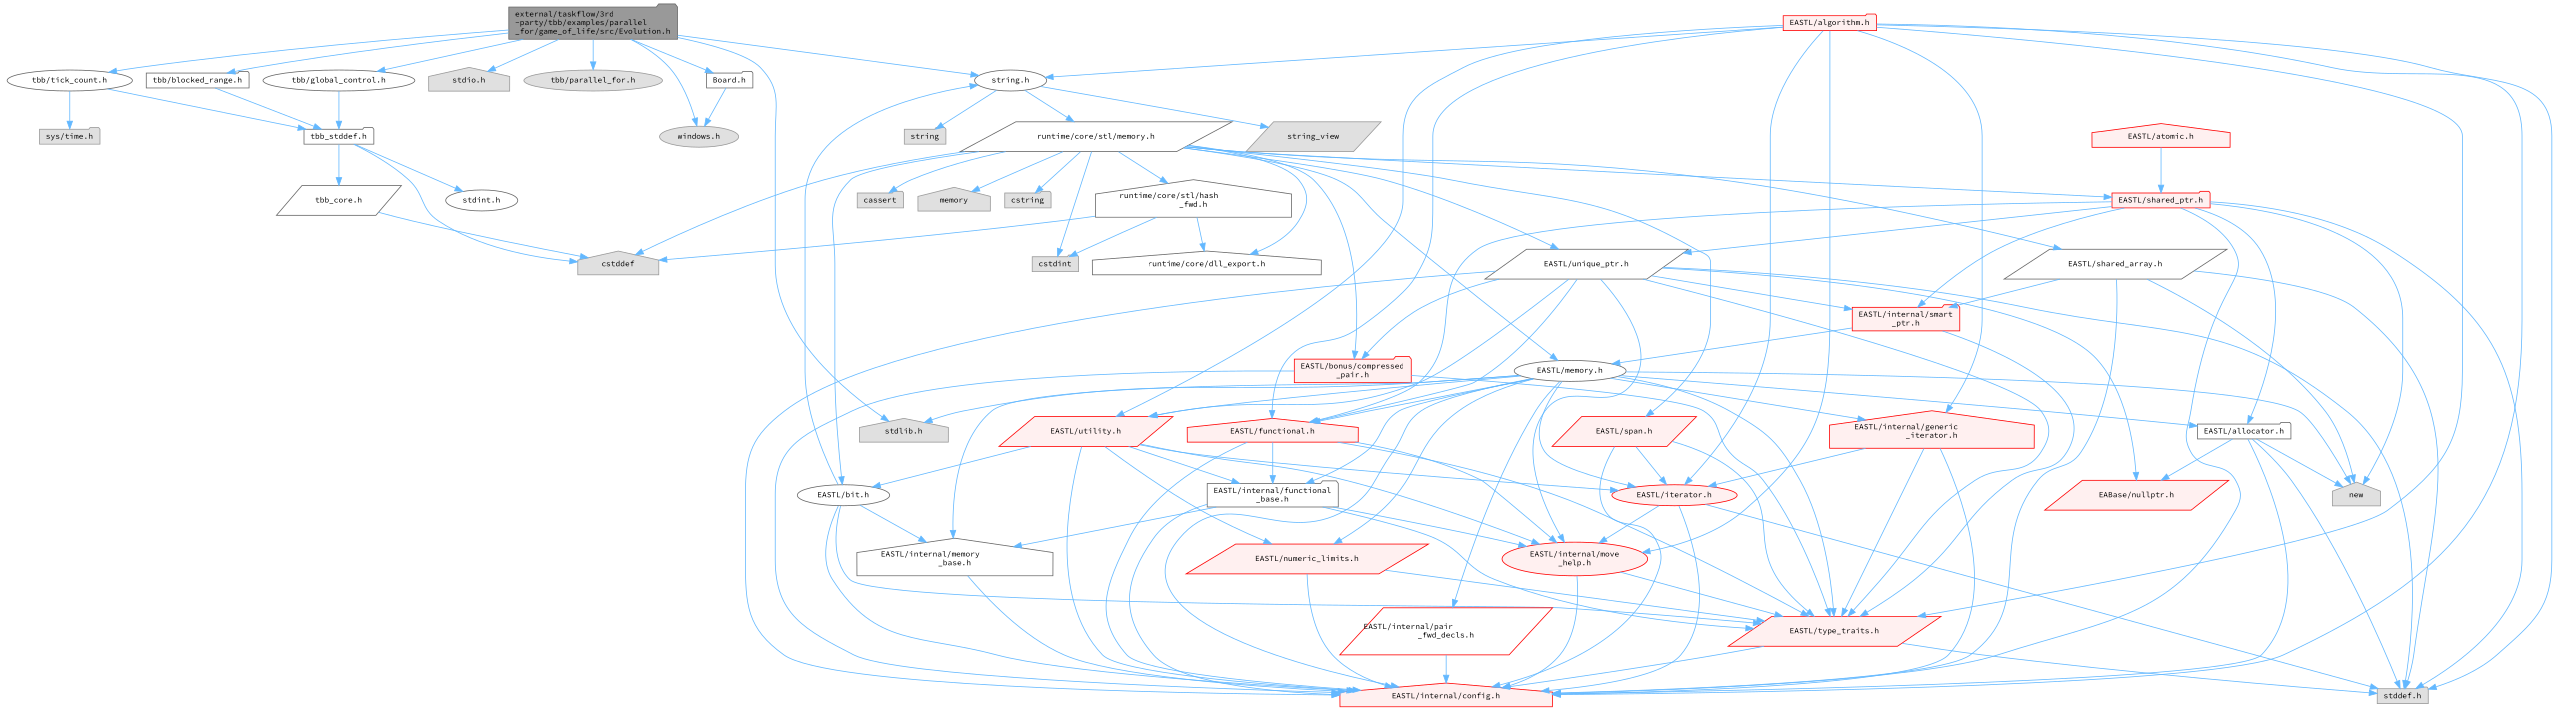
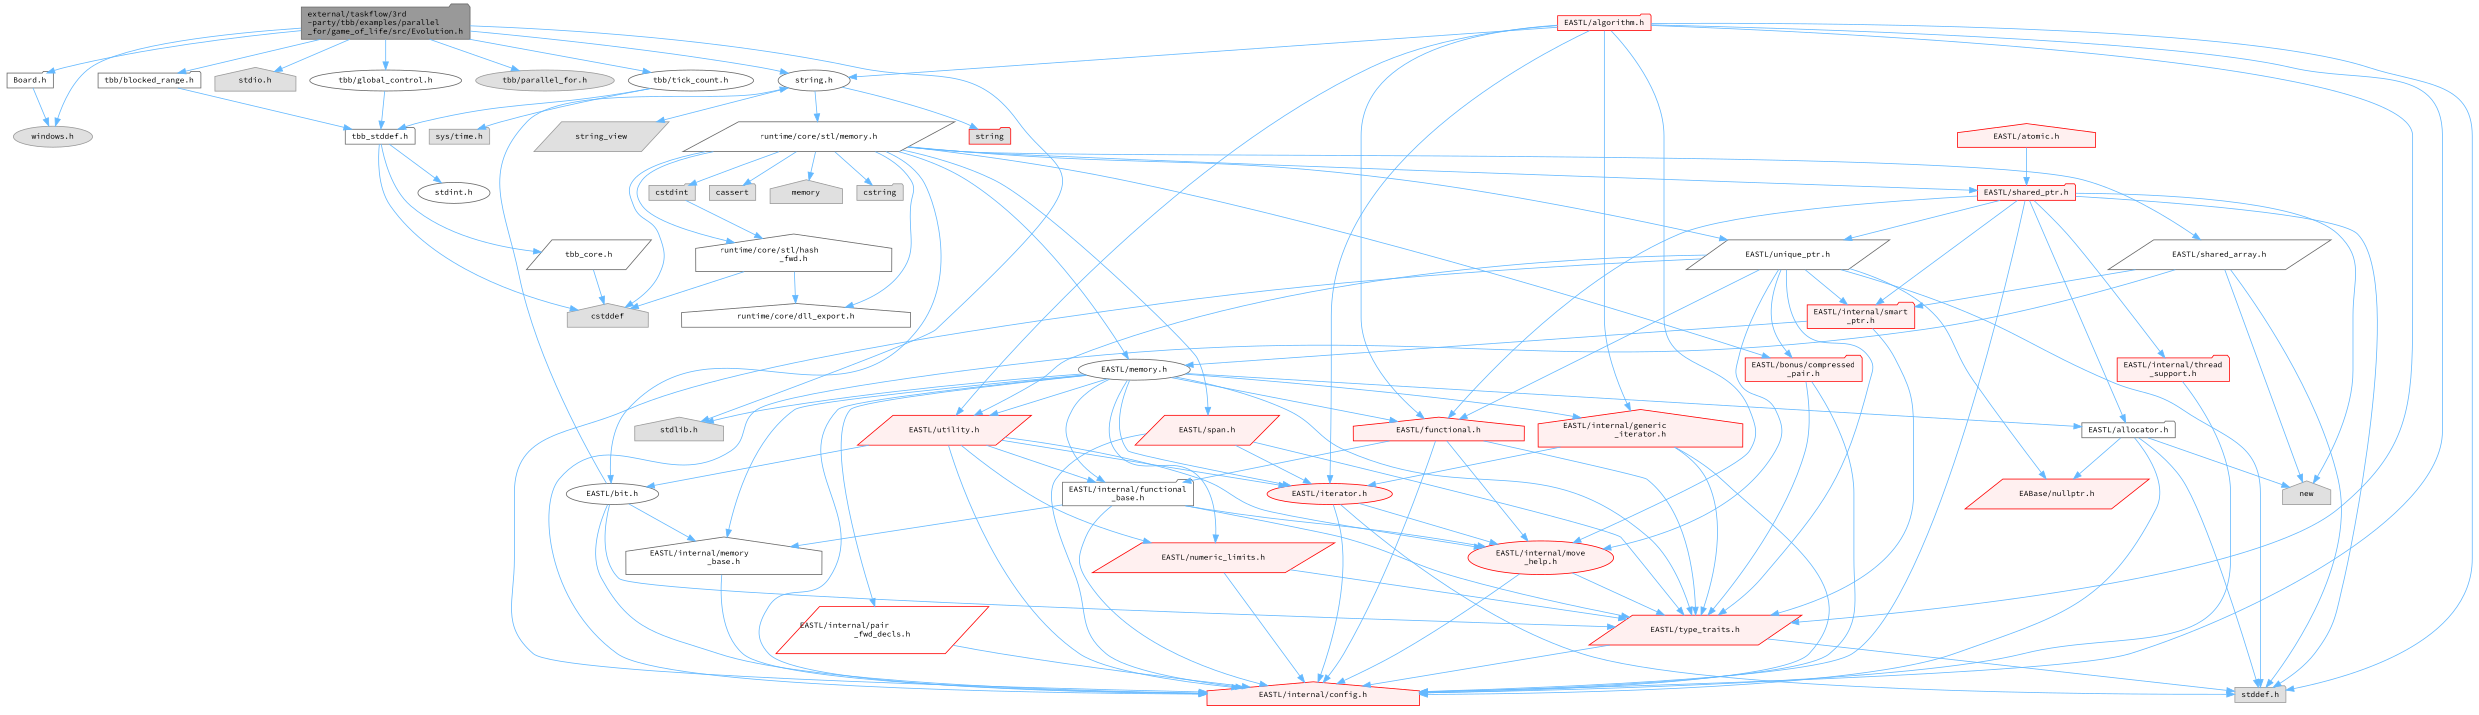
  digraph {
    fontname="Source Code Pro"
    node [color=grey40 fillcolor=white fontname="Source Code Pro" fontsize=10 shape=folder style=filled]
    edge [color=steelblue1 fontname="Source Code Pro" fontsize=10 labelfontname=Helvetica labelfontsize=10 style=solid]
    n1 [color=gray40 fillcolor=grey60 fontcolor=black height=0.2 label="external/taskflow/3rd\l-party/tbb/examples/parallel\l_for/game_of_life/src/Evolution.h" width=0.4]
    n2 [height=0.2 label="Board.h" width=0.4]
    n3 [color=grey60 fillcolor="#E0E0E0" height=0.2 label="windows.h" shape=ellipse width=0.4]
    n4 [height=0.2 label="string.h" shape=ellipse width=0.4]
    n5 [color=grey60 fillcolor="#E0E0E0" height=0.2 label="stdlib.h" shape=house width=0.4]
    n6 [color=grey60 fillcolor="#E0E0E0" height=0.2 label="stdio.h" shape=house width=0.4]
    n7 [height=0.2 label="tbb/blocked_range.h" width=0.4]
    n8 [color=grey60 fillcolor="#E0E0E0" height=0.2 label="tbb/parallel_for.h" shape=ellipse width=0.4]
    n9 [height=0.2 label="tbb/tick_count.h" shape=ellipse width=0.4]
    n10 [height=0.2 label="tbb/global_control.h" shape=ellipse width=0.4]
-   n11 [color=grey60 fillcolor="#E0E0E0" height=0.2 label=string width=0.4]
+   n11 [color=red fillcolor="#E0E0E0" height=0.2 label=string width=0.4]
    n12 [color=grey60 fillcolor="#E0E0E0" height=0.2 label=string_view shape=parallelogram width=0.4]
    n13 [height=0.2 label="runtime/core/stl/memory.h" shape=parallelogram width=0.4]
    n14 [height=0.2 label="tbb_stddef.h" width=0.4]
    n15 [color=grey60 fillcolor="#E0E0E0" height=0.2 label="sys/time.h" width=0.4]
    n16 [color=grey60 fillcolor="#E0E0E0" height=0.2 label=cstddef shape=house width=0.4]
    n17 [color=grey60 fillcolor="#E0E0E0" height=0.2 label=cstdint width=0.4]
    n18 [color=grey60 fillcolor="#E0E0E0" height=0.2 label=cassert width=0.4]
    n19 [color=grey60 fillcolor="#E0E0E0" height=0.2 label=memory shape=house width=0.4]
    n20 [color=grey60 fillcolor="#E0E0E0" height=0.2 label=cstring width=0.4]
    n21 [height=0.2 label="EASTL/bit.h" shape=ellipse width=0.4]
    n22 [height=0.2 label="EASTL/memory.h" shape=ellipse width=0.4]
    n23 [height=0.2 label="EASTL/shared_array.h" shape=parallelogram width=0.4]
    n24 [height=0.2 label="EASTL/unique_ptr.h" shape=parallelogram width=0.4]
    n25 [color=red fillcolor="#FFF0F0" height=0.2 label="EASTL/bonus/compressed\l_pair.h" width=0.4]
    n26 [color=red fillcolor="#FFF0F0" height=0.2 label="EASTL/shared_ptr.h" width=0.4]
    n27 [color=red fillcolor="#FFF0F0" height=0.2 label="EASTL/span.h" shape=parallelogram width=0.4]
    n28 [height=0.2 label="runtime/core/dll_export.h" shape=house width=0.4]
    n29 [height=0.2 label="runtime/core/stl/hash\l_fwd.h" shape=house width=0.4]
    n30 [color=red fillcolor="#FFF0F0" height=0.2 label="EASTL/internal/config.h" shape=house width=0.4]
    n31 [height=0.2 label="EASTL/internal/memory\l_base.h" shape=house width=0.4]
    n32 [color=red fillcolor="#FFF0F0" height=0.2 label="EASTL/type_traits.h" shape=parallelogram width=0.4]
    n33 [color=red fillcolor="#FFF0F0" height=0.2 label="EASTL/internal/generic\l_iterator.h" shape=house width=0.4]
    n34 [color=red fillcolor="#FFF0F0" height=0.2 label="EASTL/iterator.h" shape=ellipse width=0.4]
    n35 [color=red height=0.2 label="EASTL/internal/pair\l_fwd_decls.h" shape=parallelogram width=0.4]
    n36 [height=0.2 label="EASTL/internal/functional\l_base.h" width=0.4]
    n37 [color=red fillcolor="#FFF0F0" height=0.2 label="EASTL/utility.h" shape=parallelogram width=0.4]
    n38 [color=red fillcolor="#FFF0F0" height=0.2 label="EASTL/numeric_limits.h" shape=parallelogram width=0.4]
    n39 [height=0.2 label="EASTL/allocator.h" width=0.4]
    n40 [color=grey60 fillcolor="#E0E0E0" height=0.2 label=new shape=house width=0.4]
    n41 [color=red fillcolor="#FFF0F0" height=0.2 label="EASTL/functional.h" shape=house width=0.4]
    n42 [color=grey60 fillcolor="#E0E0E0" height=0.2 label="stddef.h" width=0.4]
    n43 [color=red fillcolor="#FFF0F0" height=0.2 label="EASTL/internal/smart\l_ptr.h" width=0.4]
    n44 [color=red fillcolor="#FFF0F0" height=0.2 label="EASTL/internal/move\l_help.h" shape=ellipse width=0.4]
    n45 [color=red fillcolor="#FFF0F0" height=0.2 label="EABase/nullptr.h" shape=parallelogram width=0.4]
+   n46 [color=red fillcolor="#FFF0F0" height=0.2 label="EASTL/internal/thread\l_support.h" width=0.4]
    n47 [color=red fillcolor="#FFF0F0" height=0.2 label="EASTL/algorithm.h" width=0.4]
    n48 [color=red fillcolor="#FFF0F0" height=0.2 label="EASTL/atomic.h" shape=house width=0.4]
    n49 [height=0.2 label="tbb_core.h" shape=parallelogram width=0.4]
    n50 [height=0.2 label="stdint.h" shape=ellipse width=0.4]
    n1 -> n2
    n1 -> n3
    n1 -> n4
    n1 -> n5
    n1 -> n6
    n1 -> n7
    n1 -> n8
    n1 -> n9
    n1 -> n10
    n2 -> n3
    n4 -> n11
    n4 -> n12
    n4 -> n13
    n7 -> n14
    n9 -> n14
    n9 -> n15
    n10 -> n14
    n13 -> n16
    n13 -> n17
    n13 -> n18
    n13 -> n19
    n13 -> n20
    n13 -> n21
    n13 -> n22
    n13 -> n23
    n13 -> n24
    n13 -> n25
    n13 -> n26
    n13 -> n27
    n13 -> n28
    n13 -> n29
    n14 -> n16
    n14 -> n49
    n14 -> n50
    n21 -> n4
    n21 -> n30
    n21 -> n31
    n21 -> n32
    n22 -> n5
    n22 -> n30
    n22 -> n31
    n22 -> n32
    n22 -> n33
    n22 -> n34
    n22 -> n35
    n22 -> n36
    n22 -> n37
    n22 -> n38
    n22 -> n39
-   n22 -> n40
    n22 -> n41
    n23 -> n30
    n23 -> n40
    n23 -> n42
    n23 -> n43
    n24 -> n25
    n24 -> n30
    n24 -> n32
    n24 -> n37
    n24 -> n41
    n24 -> n42
    n24 -> n43
    n24 -> n44
    n24 -> n45
    n25 -> n30
    n25 -> n32
    n26 -> n24
    n26 -> n30
    n26 -> n39
    n26 -> n40
    n26 -> n41
    n26 -> n42
    n26 -> n43
+   n26 -> n46
    n27 -> n30
    n27 -> n32
    n27 -> n34
    n29 -> n16
-   n29 -> n17
+   n17 -> n29
    n29 -> n28
    n31 -> n30
    n32 -> n30
    n32 -> n42
    n33 -> n30
    n33 -> n32
    n33 -> n34
    n34 -> n30
    n34 -> n42
    n34 -> n44
    n35 -> n30
    n36 -> n30
    n36 -> n31
    n36 -> n32
    n36 -> n44
    n37 -> n21
    n37 -> n30
    n37 -> n34
    n37 -> n36
    n37 -> n38
    n37 -> n44
    n38 -> n30
    n38 -> n32
    n39 -> n30
    n39 -> n40
    n39 -> n42
    n39 -> n45
    n41 -> n30
    n41 -> n32
    n41 -> n36
    n41 -> n44
    n43 -> n22
    n43 -> n32
    n44 -> n30
    n44 -> n32
+   n46 -> n30
    n47 -> n4
    n47 -> n30
    n47 -> n32
    n47 -> n33
    n47 -> n34
    n47 -> n37
    n47 -> n41
    n47 -> n42
    n47 -> n44
    n48 -> n26
    n49 -> n16
  }
